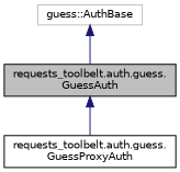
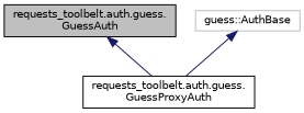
  digraph {
    node [color=black fillcolor=white fontname=Helvetica fontsize=10 shape=record style=filled]
    edge [color=midnightblue dir=back fontname=Helvetica fontsize=10 labelfontname=Helvetica labelfontsize=10 style=solid]
    n1 [fillcolor=grey75 fontcolor=black height=0.2 label="requests_toolbelt.auth.guess.\lGuessAuth" width=0.4]
    n2 [height=0.2 label="requests_toolbelt.auth.guess.\lGuessProxyAuth" width=0.4]
    n3 [color=grey75 height=0.2 label="guess::AuthBase" width=0.4]
    n1 -> n2
-   n3 -> n1
+   n3 -> n2
  }
